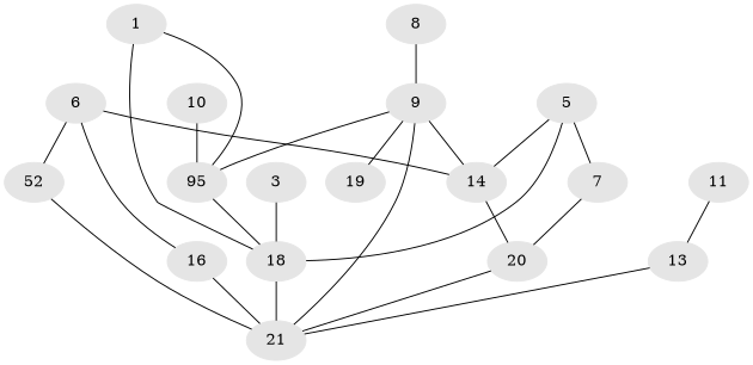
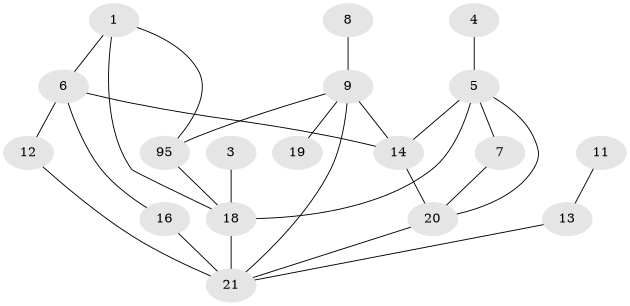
  graph {
    node [color=gray90 style=filled]
    edge [weight=1.0]
    1
    6
    n3 [label=95]
    18
    14
-   12 [label=52]
+   12
    16
    21
    9
    19
    3
+   4
    5
    7
    20
    8
-   10
    11
    13
+   1 -- 6
    1 -- n3
    1 -- 18
    6 -- 14
    6 -- 12 [weight=2.0]
    6 -- 16
    n3 -- 18
    18 -- 21
    14 -- 20
    12 -- 21
    16 -- 21 [weight=2.0]
    9 -- n3
    9 -- 14 [weight=2.0]
    9 -- 21
    9 -- 19
    3 -- 18
+   4 -- 5
    5 -- 18
    5 -- 14
    5 -- 7
+   5 -- 20
    7 -- 20
    20 -- 21
    8 -- 9
-   10 -- n3
    11 -- 13
    13 -- 21
  }
